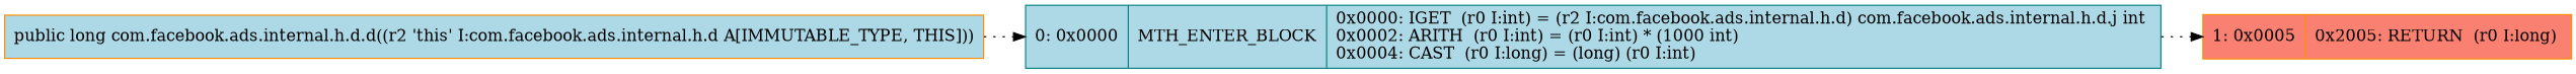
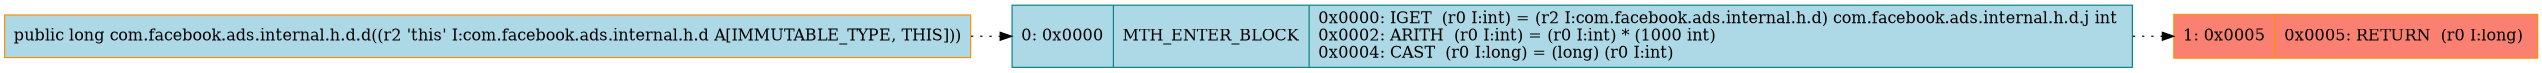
  digraph {
    rankdir=LR
    node [shape=record style=filled fillcolor=lightblue color=darkorange]
    edge [style=dotted]
    n1 [label="{0\:\ 0x0000|MTH_ENTER_BLOCK\l|0x0000: IGET  (r0 I:int) = (r2 I:com.facebook.ads.internal.h.d) com.facebook.ads.internal.h.d.j int \l0x0002: ARITH  (r0 I:int) = (r0 I:int) * (1000 int) \l0x0004: CAST  (r0 I:long) = (long) (r0 I:int) \l}" color=teal]
-   n2 [label="{1\:\ 0x0005|0x2005: RETURN  (r0 I:long) \l}" fillcolor=salmon]
+   n2 [label="{1\:\ 0x0005|0x0005: RETURN  (r0 I:long) \l}" fillcolor=salmon]
    n3 [label="{public long com.facebook.ads.internal.h.d.d((r2 'this' I:com.facebook.ads.internal.h.d A[IMMUTABLE_TYPE, THIS])) }"]
    n1 -> n2
    n3 -> n1
  }
